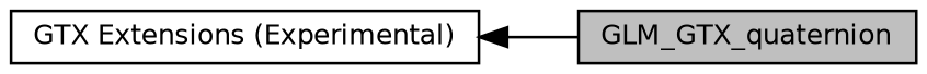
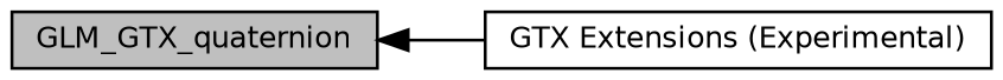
  digraph {
    rankdir=LR
    node [color=black fontname=Helvetica fontsize=10 shape=box style=filled]
    n1 [fillcolor=white height=0.2 label="GTX Extensions (Experimental)" width=0.4]
    n2 [fillcolor=grey75 fontcolor=black height=0.2 label=GLM_GTX_quaternion width=0.4]
-   n1 -> n2 [dir=back fontname=Helvetica fontsize=10 labelfontname=Helvetica labelfontsize=10 shape=plaintext style=solid]
+   n2 -> n1 [dir=back fontname=Helvetica fontsize=10 labelfontname=Helvetica labelfontsize=10 shape=plaintext style=solid]
  }
